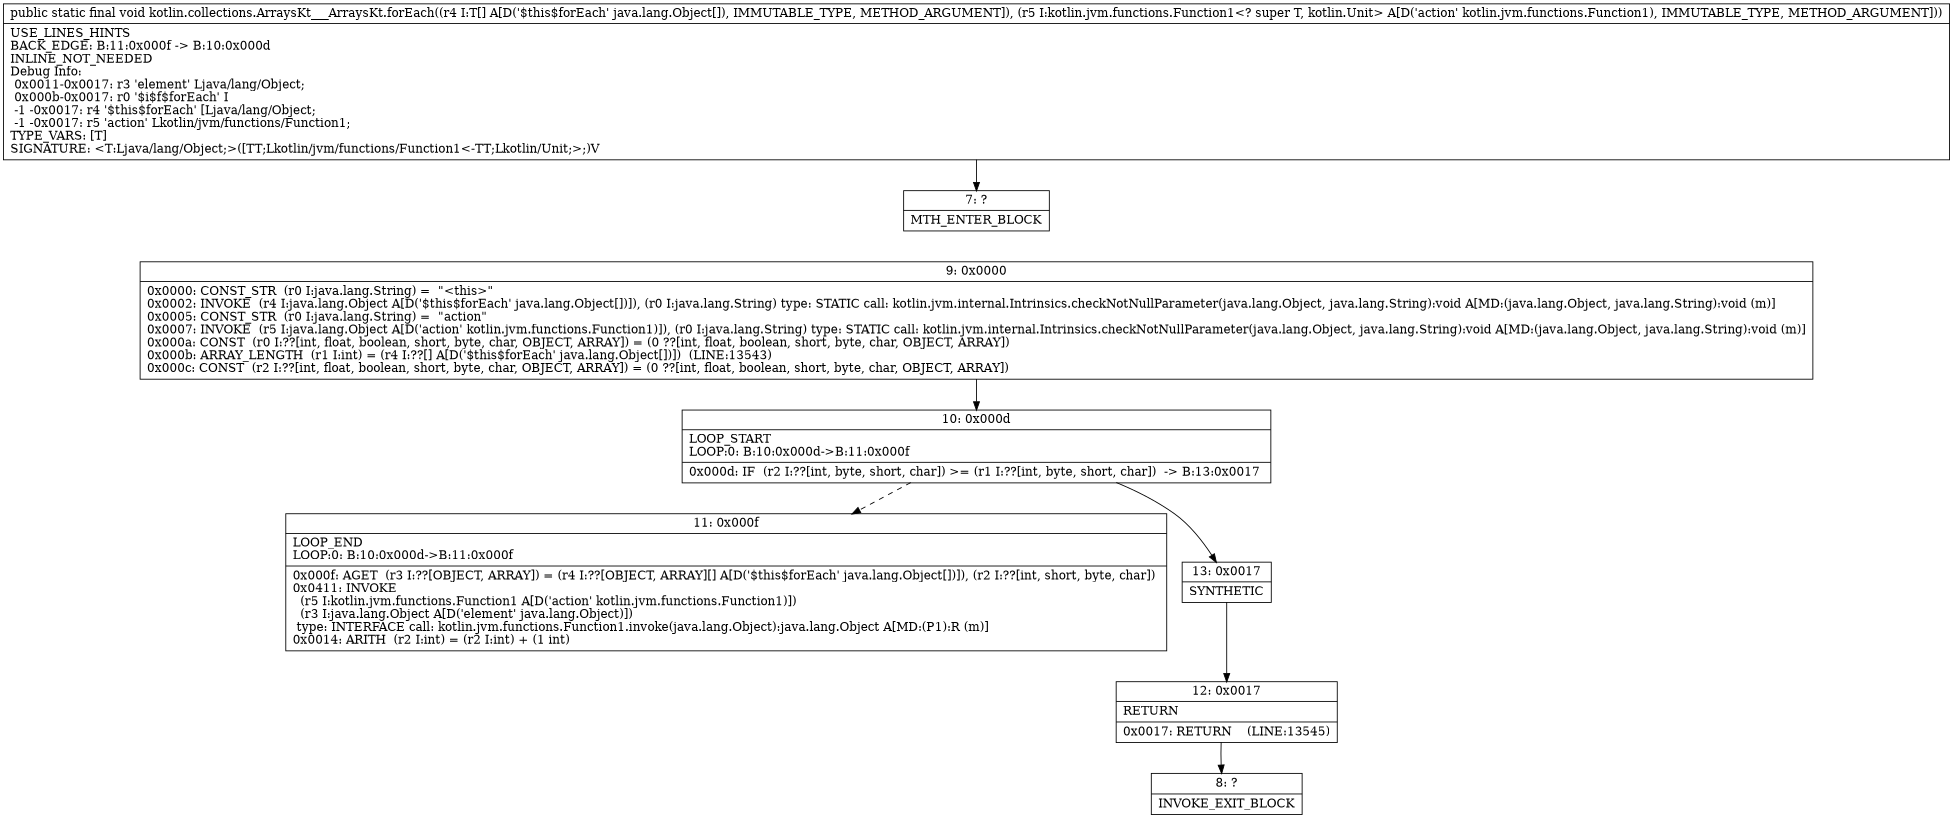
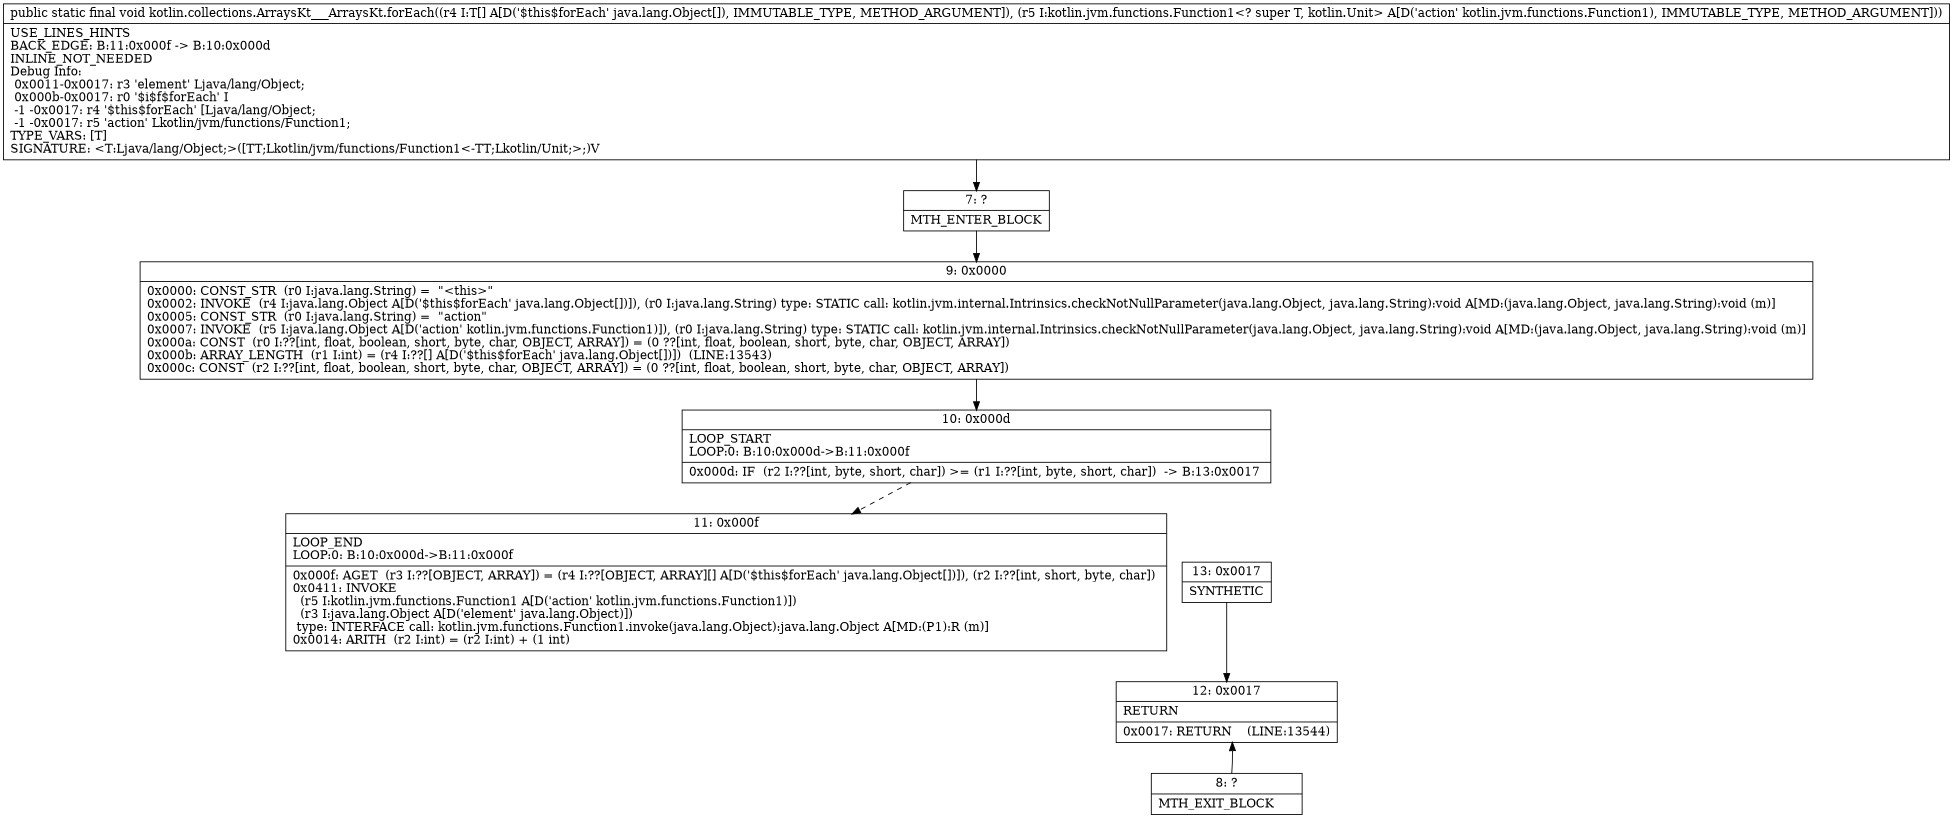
  digraph {
    node [shape=record]
    n1 [label="{7\:\ ?|MTH_ENTER_BLOCK\l}"]
    n2 [label="{9\:\ 0x0000|0x0000: CONST_STR  (r0 I:java.lang.String) =  \"\<this\>\" \l0x0002: INVOKE  (r4 I:java.lang.Object A[D('$this$forEach' java.lang.Object[])]), (r0 I:java.lang.String) type: STATIC call: kotlin.jvm.internal.Intrinsics.checkNotNullParameter(java.lang.Object, java.lang.String):void A[MD:(java.lang.Object, java.lang.String):void (m)]\l0x0005: CONST_STR  (r0 I:java.lang.String) =  \"action\" \l0x0007: INVOKE  (r5 I:java.lang.Object A[D('action' kotlin.jvm.functions.Function1)]), (r0 I:java.lang.String) type: STATIC call: kotlin.jvm.internal.Intrinsics.checkNotNullParameter(java.lang.Object, java.lang.String):void A[MD:(java.lang.Object, java.lang.String):void (m)]\l0x000a: CONST  (r0 I:??[int, float, boolean, short, byte, char, OBJECT, ARRAY]) = (0 ??[int, float, boolean, short, byte, char, OBJECT, ARRAY]) \l0x000b: ARRAY_LENGTH  (r1 I:int) = (r4 I:??[] A[D('$this$forEach' java.lang.Object[])])  (LINE:13543)\l0x000c: CONST  (r2 I:??[int, float, boolean, short, byte, char, OBJECT, ARRAY]) = (0 ??[int, float, boolean, short, byte, char, OBJECT, ARRAY]) \l}"]
    n3 [label="{10\:\ 0x000d|LOOP_START\lLOOP:0: B:10:0x000d\-\>B:11:0x000f\l|0x000d: IF  (r2 I:??[int, byte, short, char]) \>= (r1 I:??[int, byte, short, char])  \-\> B:13:0x0017 \l}"]
    n4 [label="{11\:\ 0x000f|LOOP_END\lLOOP:0: B:10:0x000d\-\>B:11:0x000f\l|0x000f: AGET  (r3 I:??[OBJECT, ARRAY]) = (r4 I:??[OBJECT, ARRAY][] A[D('$this$forEach' java.lang.Object[])]), (r2 I:??[int, short, byte, char]) \l0x0411: INVOKE  \l  (r5 I:kotlin.jvm.functions.Function1 A[D('action' kotlin.jvm.functions.Function1)])\l  (r3 I:java.lang.Object A[D('element' java.lang.Object)])\l type: INTERFACE call: kotlin.jvm.functions.Function1.invoke(java.lang.Object):java.lang.Object A[MD:(P1):R (m)]\l0x0014: ARITH  (r2 I:int) = (r2 I:int) + (1 int) \l}"]
    n5 [label="{13\:\ 0x0017|SYNTHETIC\l}"]
-   n6 [label="{12\:\ 0x0017|RETURN\l|0x0017: RETURN    (LINE:13545)\l}"]
-   n7 [label="{8\:\ ?|INVOKE_EXIT_BLOCK\l}"]
+   n6 [label="{12\:\ 0x0017|RETURN\l|0x0017: RETURN    (LINE:13544)\l}"]
+   n7 [label="{8\:\ ?|MTH_EXIT_BLOCK\l}"]
    n8 [label="{public static final void kotlin.collections.ArraysKt___ArraysKt.forEach((r4 I:T[] A[D('$this$forEach' java.lang.Object[]), IMMUTABLE_TYPE, METHOD_ARGUMENT]), (r5 I:kotlin.jvm.functions.Function1\<? super T, kotlin.Unit\> A[D('action' kotlin.jvm.functions.Function1), IMMUTABLE_TYPE, METHOD_ARGUMENT]))  | USE_LINES_HINTS\lBACK_EDGE: B:11:0x000f \-\> B:10:0x000d\lINLINE_NOT_NEEDED\lDebug Info:\l  0x0011\-0x0017: r3 'element' Ljava\/lang\/Object;\l  0x000b\-0x0017: r0 '$i$f$forEach' I\l  \-1 \-0x0017: r4 '$this$forEach' [Ljava\/lang\/Object;\l  \-1 \-0x0017: r5 'action' Lkotlin\/jvm\/functions\/Function1;\lTYPE_VARS: [T]\lSIGNATURE: \<T:Ljava\/lang\/Object;\>([TT;Lkotlin\/jvm\/functions\/Function1\<\-TT;Lkotlin\/Unit;\>;)V\l}"]
+   n1 -> n2
    n2 -> n3
    n3 -> n4 [style=dashed]
-   n3 -> n5
    n5 -> n6
-   n6 -> n7
+   n7 -> n6
    n8 -> n1
  }
